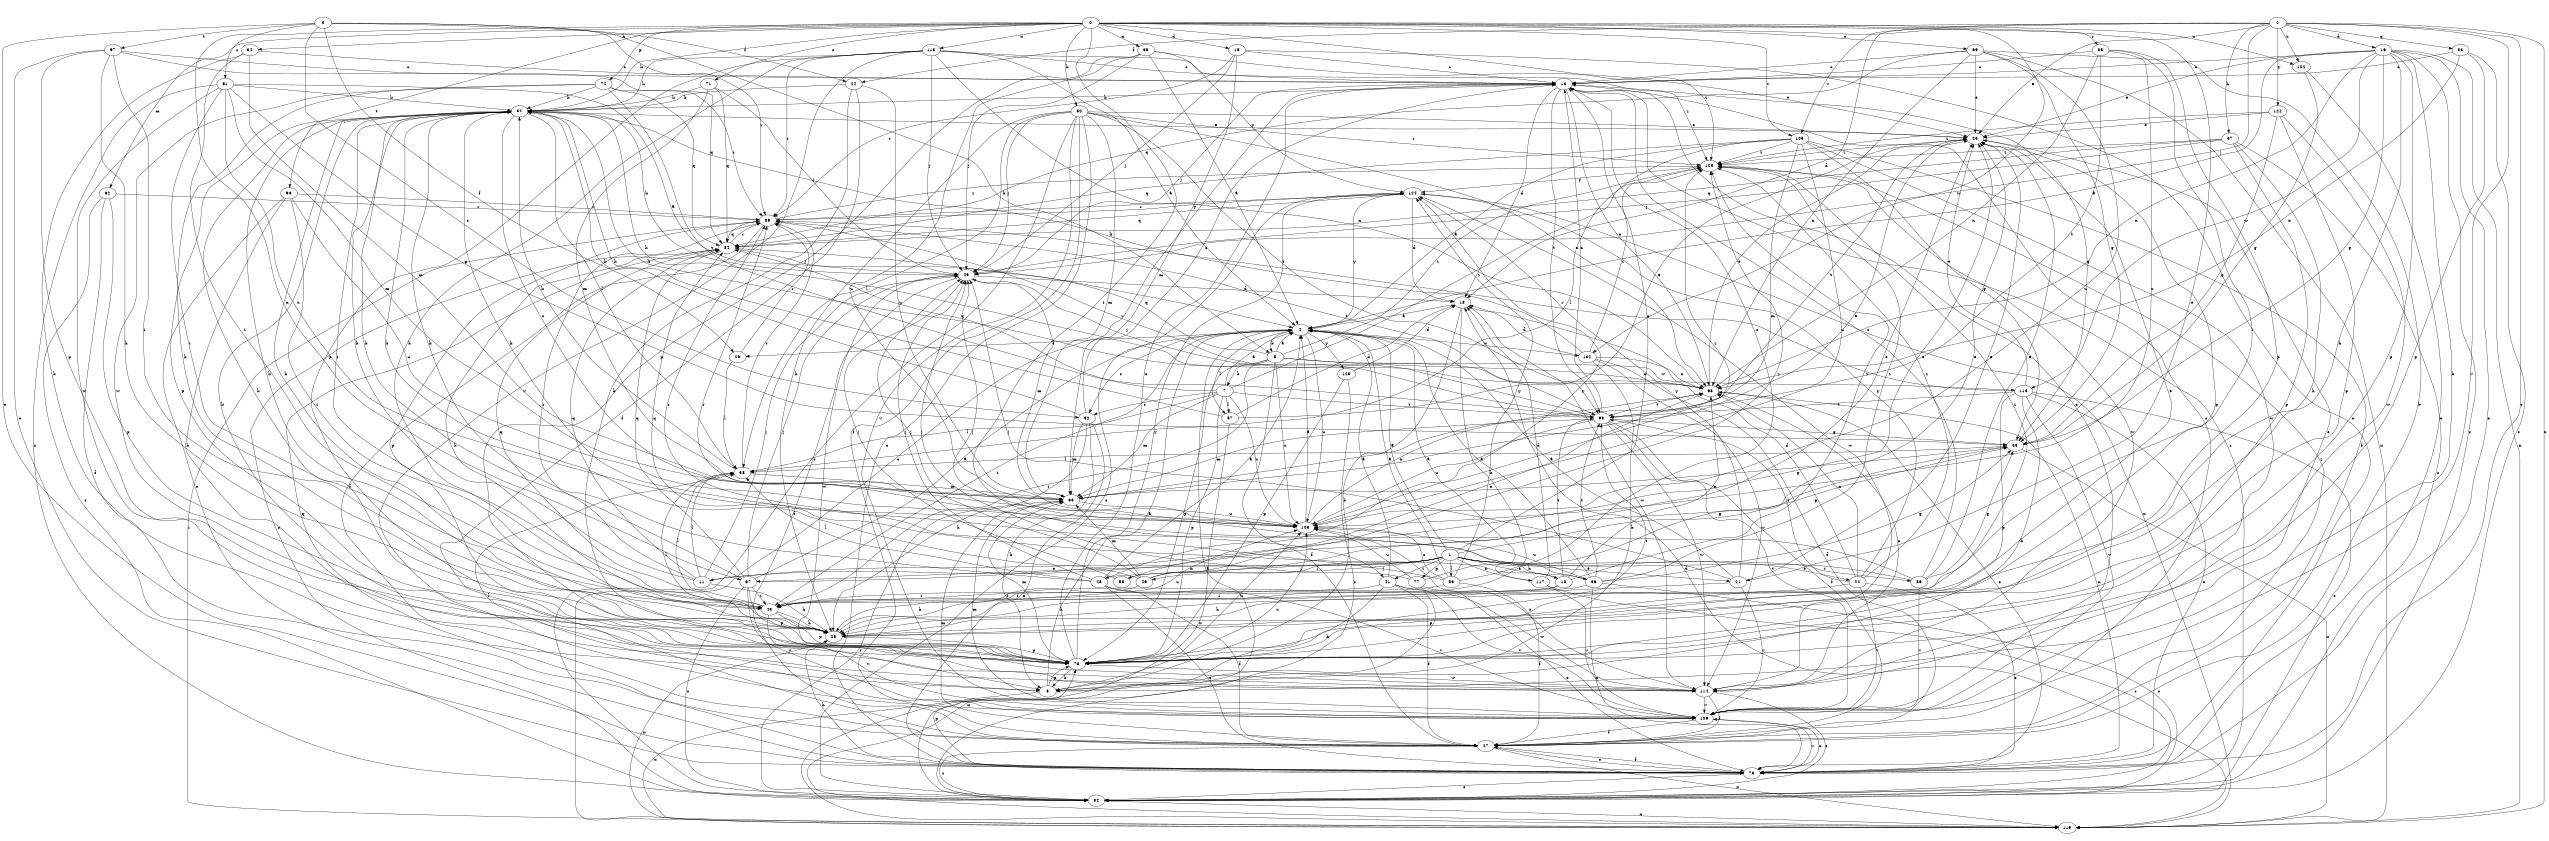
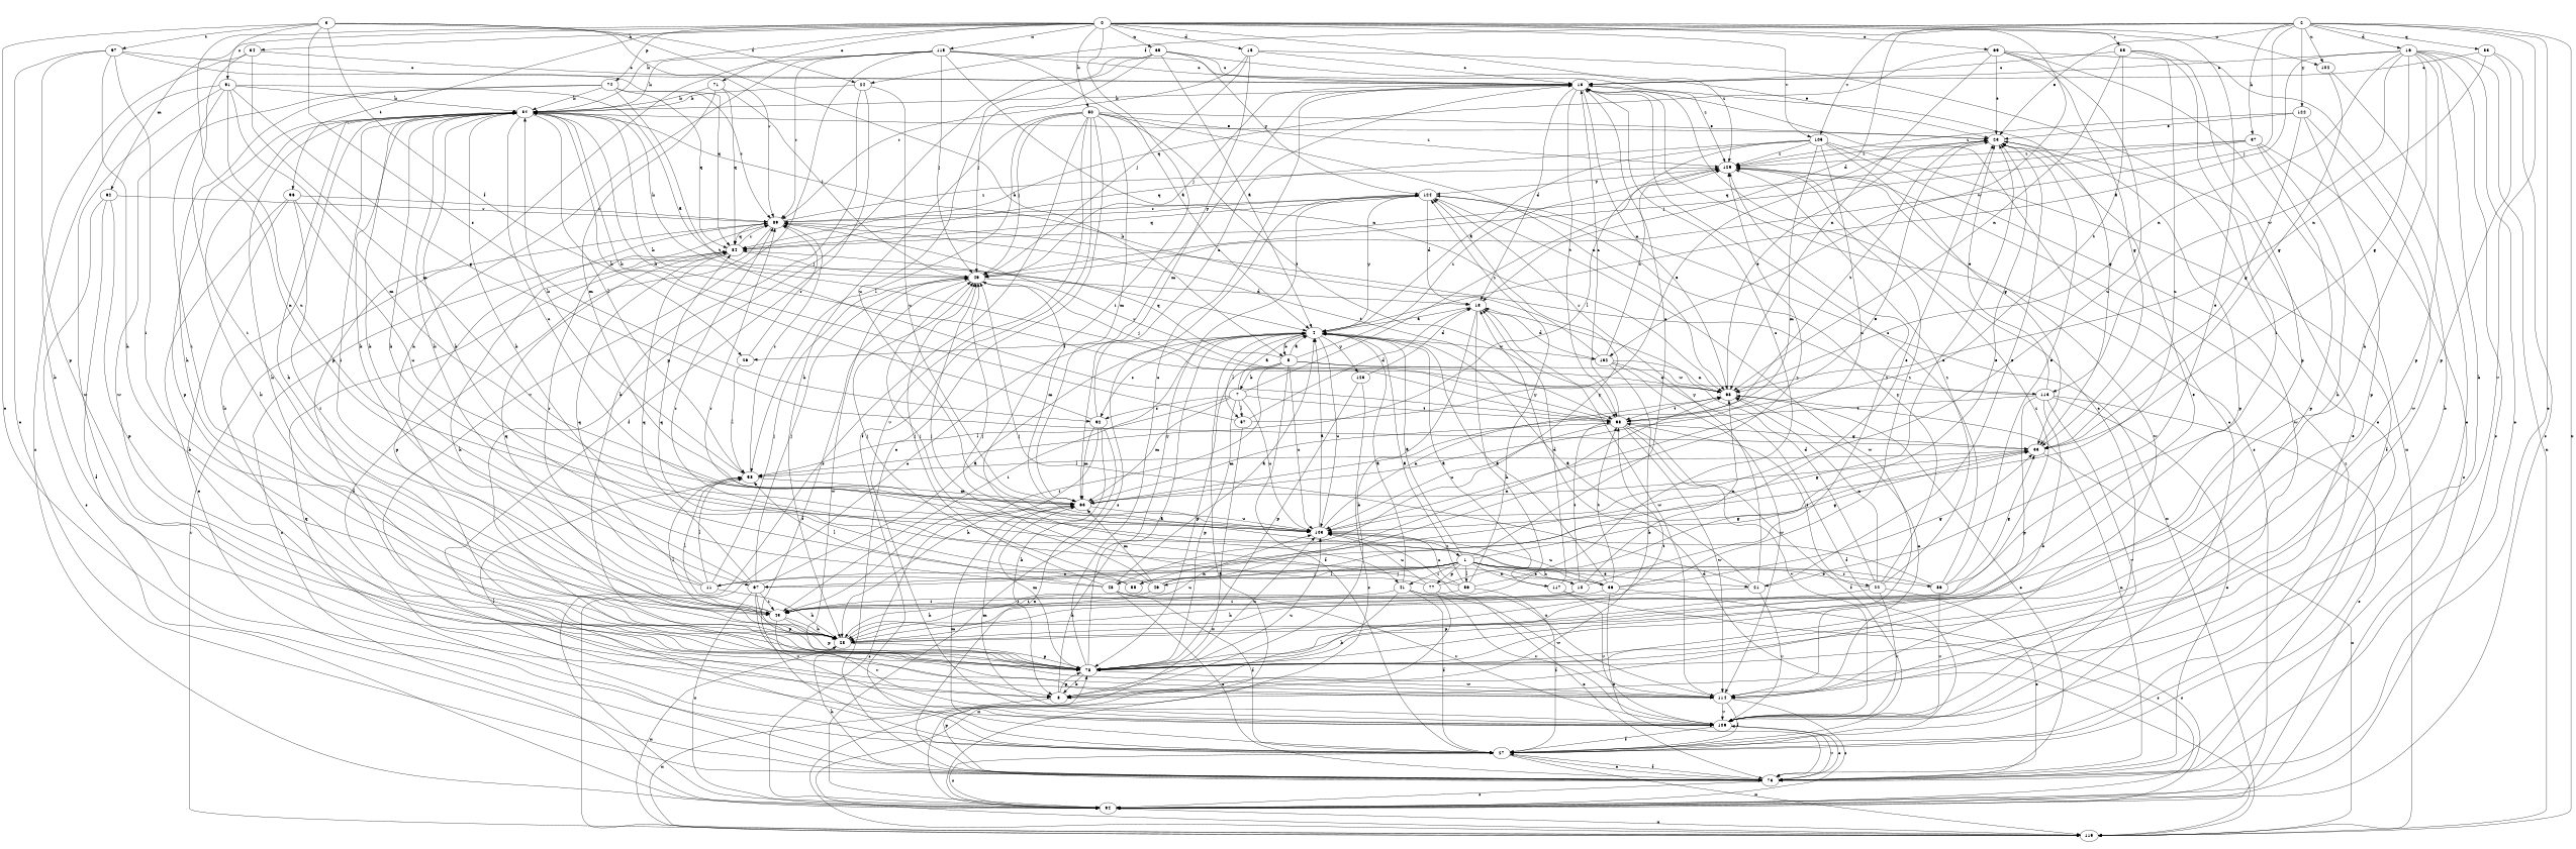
  strict digraph {
    0
    15
    21
    34
    41
    50
    54
    62
    65
    67
    69
    71
    74
    85
    96
    102
    105
    n18 [label=132]
    115
    129
    13
    49
    73
    89
    63
    4
    23
    109
    124
    n30 [label=28]
    43
    8
    27
    114
    68
    58
    98
    94
    103
    78
    84
    33
    119
    18
    1
    10
    11
    22
    36
    46
    48
    55
    56
    77
    86
    117
    5
    26
    92
    57
    123
    2
    16
    24
    37
    83
    122
    113
    3
    91
    97
    7
    0 -> 15 [label=d]
    0 -> 21 [label=e]
    0 -> 34 [label=h]
    0 -> 41 [label=i]
    0 -> 50 [label=k]
    0 -> 54 [label=k]
    0 -> 62 [label=m]
    0 -> 65 [label=n]
    0 -> 67 [label=n]
    0 -> 69 [label=o]
    0 -> 71 [label=o]
    0 -> 74 [label=p]
    0 -> 85 [label=r]
    0 -> 96 [label=t]
    0 -> 102 [label=u]
    0 -> 105 [label=v]
    0 -> n18 [label=w]
    0 -> 115 [label=x]
    0 -> 129 [label=z]
    15 -> 13 [label=c]
    15 -> 49 [label=j]
    15 -> 73 [label=o]
    15 -> 89 [label=r]
    15 -> 63 [label=m]
    21 -> 49 [label=j]
    21 -> 4 [label=a]
    21 -> 23 [label=e]
    21 -> 109 [label=v]
    21 -> 124 [label=y]
    21 -> n30 [label=h]
    34 -> 13 [label=c]
    34 -> 63 [label=m]
    34 -> 43 [label=i]
    34 -> 8 [label=b]
    41 -> 4 [label=a]
    41 -> 109 [label=v]
    41 -> 43 [label=i]
    41 -> 8 [label=b]
    41 -> 27 [label=f]
    41 -> 114 [label=w]
    50 -> 129 [label=z]
    50 -> 49 [label=j]
    50 -> 73 [label=o]
    50 -> 63 [label=m]
    50 -> 23 [label=e]
    50 -> 109 [label=v]
    50 -> n30 [label=h]
    50 -> 27 [label=f]
    50 -> 68 [label=n]
    50 -> 58 [label=l]
    50 -> 98 [label=t]
    50 -> 94 [label=s]
    54 -> 23 [label=e]
    54 -> n30 [label=h]
    54 -> 43 [label=i]
    54 -> 58 [label=l]
    54 -> 103 [label=u]
    54 -> 78 [label=p]
    62 -> 89 [label=r]
    62 -> 27 [label=f]
    62 -> 94 [label=s]
    62 -> 78 [label=p]
    65 -> 49 [label=j]
    65 -> 4 [label=a]
    65 -> 23 [label=e]
    65 -> 124 [label=y]
    65 -> 103 [label=u]
    65 -> 78 [label=p]
    67 -> 54 [label=k]
    67 -> 49 [label=j]
    67 -> 4 [label=a]
    67 -> 23 [label=e]
    67 -> 109 [label=v]
    67 -> 43 [label=i]
    67 -> 94 [label=s]
    67 -> 78 [label=p]
    67 -> 84 [label=q]
-   69 -> 13 [label=c]
+   65 -> 13 [label=c]
    69 -> 23 [label=e]
    69 -> 27 [label=b]
    69 -> 68 [label=n]
    69 -> 103 [label=u]
    69 -> 84 [label=q]
    69 -> 33 [label=g]
    69 -> 119 [label=x]
    71 -> 54 [label=k]
    71 -> 49 [label=j]
    71 -> 63 [label=m]
    71 -> 84 [label=q]
    74 -> 54 [label=k]
    74 -> 89 [label=r]
    74 -> n30 [label=h]
    74 -> 114 [label=w]
    74 -> 98 [label=t]
    74 -> 84 [label=q]
    85 -> 13 [label=c]
    85 -> 43 [label=i]
    85 -> 68 [label=n]
    85 -> 98 [label=t]
    85 -> 103 [label=u]
    85 -> 78 [label=p]
    96 -> 73 [label=o]
    96 -> 89 [label=r]
    96 -> 43 [label=i]
    96 -> 8 [label=b]
    96 -> 103 [label=u]
    102 -> 73 [label=o]
    102 -> 33 [label=g]
    105 -> 129 [label=z]
    105 -> 63 [label=m]
    105 -> 4 [label=a]
    105 -> 27 [label=f]
    105 -> 114 [label=w]
    105 -> 58 [label=l]
    105 -> 103 [label=u]
    105 -> 84 [label=q]
    105 -> 33 [label=g]
    n18 -> 54 [label=k]
    n18 -> 129 [label=z]
    n18 -> 8 [label=b]
    n18 -> 27 [label=f]
    n18 -> 114 [label=w]
    n18 -> 68 [label=n]
    n18 -> 18 [label=d]
    115 -> 54 [label=k]
    115 -> 129 [label=z]
    115 -> 13 [label=c]
    115 -> 49 [label=j]
    115 -> 89 [label=r]
    115 -> 4 [label=a]
    115 -> 109 [label=v]
    115 -> n30 [label=h]
    115 -> 68 [label=n]
    115 -> 78 [label=p]
    129 -> 124 [label=y]
    129 -> 114 [label=w]
    13 -> 54 [label=k]
    13 -> 49 [label=j]
    13 -> 68 [label=n]
    13 -> 98 [label=t]
    13 -> 94 [label=s]
    13 -> 33 [label=g]
    13 -> 18 [label=d]
    49 -> 54 [label=k]
    49 -> 63 [label=m]
    49 -> 27 [label=f]
    49 -> 114 [label=w]
    49 -> 18 [label=d]
    73 -> 109 [label=v]
    73 -> n30 [label=h]
    73 -> 27 [label=f]
    73 -> 68 [label=n]
    73 -> 94 [label=s]
    73 -> 78 [label=p]
    73 -> 84 [label=q]
    89 -> 129 [label=z]
    89 -> 124 [label=y]
    89 -> 27 [label=f]
    89 -> 98 [label=t]
    89 -> 78 [label=p]
    89 -> 84 [label=q]
    63 -> 23 [label=e]
    63 -> 94 [label=s]
    63 -> 103 [label=u]
    63 -> 33 [label=g]
    4 -> n18 [label=w]
    4 -> 124 [label=y]
    4 -> 43 [label=i]
    4 -> 103 [label=u]
    4 -> 5 [label=b]
    4 -> 26 [label=f]
    4 -> 92 [label=s]
    4 -> 57 [label=l]
    4 -> 123 [label=y]
    23 -> 129 [label=z]
    23 -> 98 [label=t]
    23 -> 78 [label=p]
    109 -> 13 [label=c]
    109 -> 73 [label=o]
    109 -> 63 [label=m]
    109 -> 23 [label=e]
    109 -> 27 [label=f]
    109 -> 58 [label=l]
    124 -> 89 [label=r]
    124 -> 114 [label=w]
    124 -> 94 [label=s]
    124 -> 84 [label=q]
    124 -> 119 [label=x]
    124 -> 18 [label=d]
    n30 -> 54 [label=k]
    n30 -> 129 [label=z]
    n30 -> 23 [label=e]
    n30 -> 58 [label=l]
    n30 -> 103 [label=u]
    n30 -> 78 [label=p]
    n30 -> 119 [label=x]
    43 -> 109 [label=v]
    43 -> n30 [label=h]
    43 -> 58 [label=l]
    43 -> 78 [label=p]
    43 -> 84 [label=q]
    8 -> 4 [label=a]
    8 -> 103 [label=u]
    8 -> 78 [label=p]
    8 -> 119 [label=x]
    27 -> 129 [label=z]
    27 -> 13 [label=c]
    27 -> 73 [label=o]
    27 -> 63 [label=m]
    27 -> 94 [label=s]
    27 -> 119 [label=x]
    114 -> 54 [label=k]
    114 -> 109 [label=v]
    114 -> 27 [label=f]
    114 -> 68 [label=n]
    114 -> 94 [label=s]
    114 -> 103 [label=u]
    68 -> 54 [label=k]
    68 -> 49 [label=j]
    68 -> 73 [label=o]
    68 -> 23 [label=e]
    68 -> 98 [label=t]
    58 -> 54 [label=k]
    58 -> 89 [label=r]
    58 -> 63 [label=m]
    98 -> 54 [label=k]
    98 -> 13 [label=c]
    98 -> 89 [label=r]
    98 -> 63 [label=m]
    98 -> 109 [label=v]
    98 -> 27 [label=f]
    98 -> 114 [label=w]
    98 -> 103 [label=u]
    98 -> 33 [label=g]
    94 -> 4 [label=a]
    94 -> 119 [label=x]
-   103 -> 129 [label=z]
+   103 -> 1 [label=z]
    103 -> 4 [label=a]
    103 -> 68 [label=n]
    78 -> 54 [label=k]
    78 -> 13 [label=c]
    78 -> 63 [label=m]
    78 -> 124 [label=y]
    78 -> 8 [label=b]
    78 -> 114 [label=w]
    78 -> 98 [label=t]
    78 -> 103 [label=u]
    84 -> 49 [label=j]
    84 -> 89 [label=r]
    84 -> n30 [label=h]
    84 -> 94 [label=s]
    33 -> 58 [label=l]
    33 -> 119 [label=x]
    119 -> 13 [label=c]
    119 -> 89 [label=r]
    119 -> 18 [label=d]
    18 -> 4 [label=a]
    18 -> n30 [label=h]
    18 -> 8 [label=b]
    18 -> 114 [label=w]
    1 -> 21 [label=e]
    1 -> 41 [label=i]
    1 -> 67 [label=n]
    1 -> 13 [label=c]
    1 -> 4 [label=a]
    1 -> 33 [label=g]
    1 -> 10 [label=c]
    1 -> 11 [label=c]
    1 -> 22 [label=e]
    1 -> 36 [label=h]
    1 -> 46 [label=j]
    1 -> 48 [label=j]
    1 -> 55 [label=l]
    1 -> 56 [label=l]
    1 -> 77 [label=p]
    1 -> 86 [label=r]
    1 -> 117 [label=x]
    10 -> 129 [label=z]
    10 -> n30 [label=h]
    10 -> 43 [label=i]
    10 -> 68 [label=n]
    10 -> 98 [label=t]
    10 -> 84 [label=q]
    11 -> 54 [label=k]
    11 -> 49 [label=j]
    11 -> 89 [label=r]
    11 -> n30 [label=h]
    11 -> 58 [label=l]
    11 -> 84 [label=q]
    11 -> 33 [label=g]
    22 -> 129 [label=z]
    22 -> 73 [label=o]
    22 -> 109 [label=v]
    22 -> 124 [label=y]
    22 -> 68 [label=n]
    22 -> 98 [label=t]
    22 -> 78 [label=p]
    22 -> 18 [label=d]
    36 -> 129 [label=z]
    36 -> 49 [label=j]
    36 -> 73 [label=o]
    36 -> 4 [label=a]
    36 -> 43 [label=i]
    36 -> 98 [label=t]
    36 -> 94 [label=s]
    36 -> 103 [label=u]
    36 -> 33 [label=g]
    46 -> 54 [label=k]
    46 -> 129 [label=z]
    46 -> 49 [label=j]
    46 -> 63 [label=m]
    46 -> 23 [label=e]
    46 -> n30 [label=h]
    48 -> 54 [label=k]
    48 -> 49 [label=j]
    48 -> 73 [label=o]
    48 -> 4 [label=a]
    48 -> 109 [label=v]
    48 -> 124 [label=y]
    48 -> 27 [label=f]
    48 -> 58 [label=l]
+   55 -> 54 [label=k]
    55 -> 49 [label=j]
    55 -> 68 [label=n]
    56 -> 89 [label=r]
    56 -> 4 [label=a]
    56 -> 23 [label=e]
    56 -> 124 [label=y]
    56 -> 43 [label=i]
    56 -> 27 [label=f]
    56 -> 103 [label=u]
    77 -> 13 [label=c]
    77 -> 49 [label=j]
    77 -> 73 [label=o]
    77 -> 103 [label=u]
    77 -> 119 [label=x]
    86 -> 54 [label=k]
    86 -> 13 [label=c]
    86 -> 89 [label=r]
    86 -> 23 [label=e]
    86 -> 109 [label=v]
    86 -> 33 [label=g]
    117 -> 4 [label=a]
    117 -> 109 [label=v]
    117 -> 94 [label=s]
    117 -> 18 [label=d]
    5 -> 129 [label=z]
    5 -> 4 [label=a]
    5 -> 43 [label=i]
    5 -> 27 [label=f]
    5 -> 68 [label=n]
    5 -> 103 [label=u]
    5 -> 78 [label=p]
    5 -> 84 [label=q]
    5 -> 113 [label=w]
    5 -> 7 [label=b]
    26 -> 89 [label=r]
    26 -> 58 [label=l]
    92 -> 54 [label=k]
    92 -> 13 [label=c]
    92 -> 73 [label=o]
    92 -> 63 [label=m]
    92 -> n30 [label=h]
    92 -> 8 [label=b]
    57 -> 54 [label=k]
    57 -> 23 [label=e]
    57 -> 119 [label=x]
    57 -> 18 [label=d]
    123 -> 94 [label=s]
    123 -> 78 [label=p]
    123 -> 18 [label=d]
    2 -> 102 [label=u]
    2 -> 105 [label=v]
    2 -> 49 [label=j]
    2 -> 73 [label=o]
    2 -> 23 [label=e]
    2 -> 109 [label=v]
    2 -> 119 [label=x]
    2 -> 18 [label=d]
    2 -> 16 [label=d]
    2 -> 24 [label=f]
    2 -> 37 [label=h]
    2 -> 83 [label=q]
    2 -> 122 [label=y]
    16 -> 13 [label=c]
    16 -> 73 [label=o]
    16 -> 4 [label=a]
-   16 -> 23 [label=e]
    16 -> n30 [label=h]
    16 -> 8 [label=b]
    16 -> 68 [label=n]
    16 -> 94 [label=s]
    16 -> 78 [label=p]
    16 -> 33 [label=g]
    16 -> 119 [label=x]
    16 -> 113 [label=w]
    24 -> 54 [label=k]
    24 -> 8 [label=b]
    24 -> 27 [label=f]
    24 -> 103 [label=u]
    37 -> 129 [label=z]
    37 -> 49 [label=j]
    37 -> n30 [label=h]
    37 -> 94 [label=s]
    37 -> 78 [label=p]
    37 -> 84 [label=q]
    83 -> 13 [label=c]
    83 -> 68 [label=n]
    83 -> 94 [label=s]
    83 -> 78 [label=p]
    122 -> 129 [label=z]
    122 -> 23 [label=e]
    122 -> 114 [label=w]
    122 -> 78 [label=p]
    122 -> 33 [label=g]
    113 -> 73 [label=o]
    113 -> 89 [label=r]
    113 -> 23 [label=e]
    113 -> 109 [label=v]
    113 -> 8 [label=b]
    113 -> 98 [label=t]
    113 -> 94 [label=s]
    113 -> 78 [label=p]
    3 -> 73 [label=o]
    3 -> 89 [label=r]
    3 -> 5 [label=b]
    3 -> 26 [label=f]
    3 -> 92 [label=s]
    3 -> 24 [label=f]
    3 -> 91 [label=s]
    3 -> 97 [label=t]
    91 -> 54 [label=k]
    91 -> 63 [label=m]
    91 -> 4 [label=a]
    91 -> 43 [label=i]
    91 -> 114 [label=w]
    91 -> 94 [label=s]
    91 -> 103 [label=u]
    91 -> 33 [label=g]
    97 -> 13 [label=c]
    97 -> 73 [label=o]
    97 -> n30 [label=h]
    97 -> 43 [label=i]
    97 -> 78 [label=p]
    97 -> 84 [label=q]
    7 -> 129 [label=z]
    7 -> 63 [label=m]
    7 -> 4 [label=a]
    7 -> 58 [label=l]
    7 -> 98 [label=t]
    7 -> 103 [label=u]
    7 -> 78 [label=p]
-   7 -> 84 [label=q]
    7 -> 92 [label=s]
    7 -> 57 [label=l]
  }
